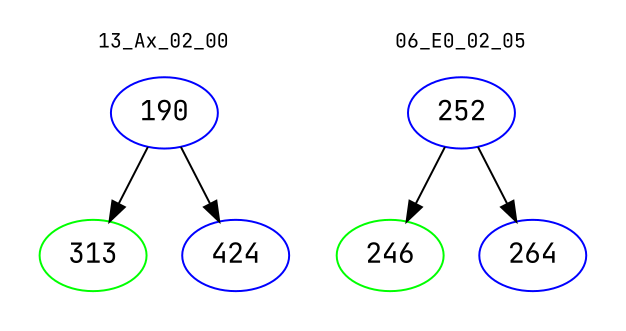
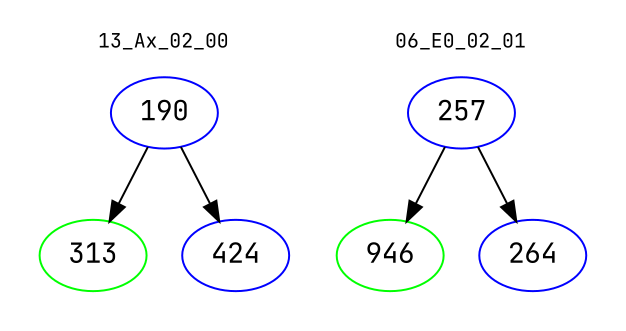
  digraph {
    fontname="JetBrains Mono"
    node [color=blue fontname="JetBrains Mono"]
    edge [color=black fontname="JetBrains Mono"]
    n1 [label=190]
    n2 [color=green label=313]
    n3 [label=424]
-   n4 [label=252]
-   n5 [color=green label=246]
+   n4 [label=257]
+   n5 [color=green label=946]
    n6 [label=264]
    subgraph cluster_1 {
      color=white
      fontsize=10
      label="13_Ax_02_00"
      n1
      n2
      n3
    }
    subgraph cluster_2 {
      color=white
      fontsize=10
-     label="06_E0_02_05"
+     label="06_E0_02_01"
      n4
      n5
      n6
    }
    n1 -> n2
    n1 -> n3
    n4 -> n5
    n4 -> n6
  }
